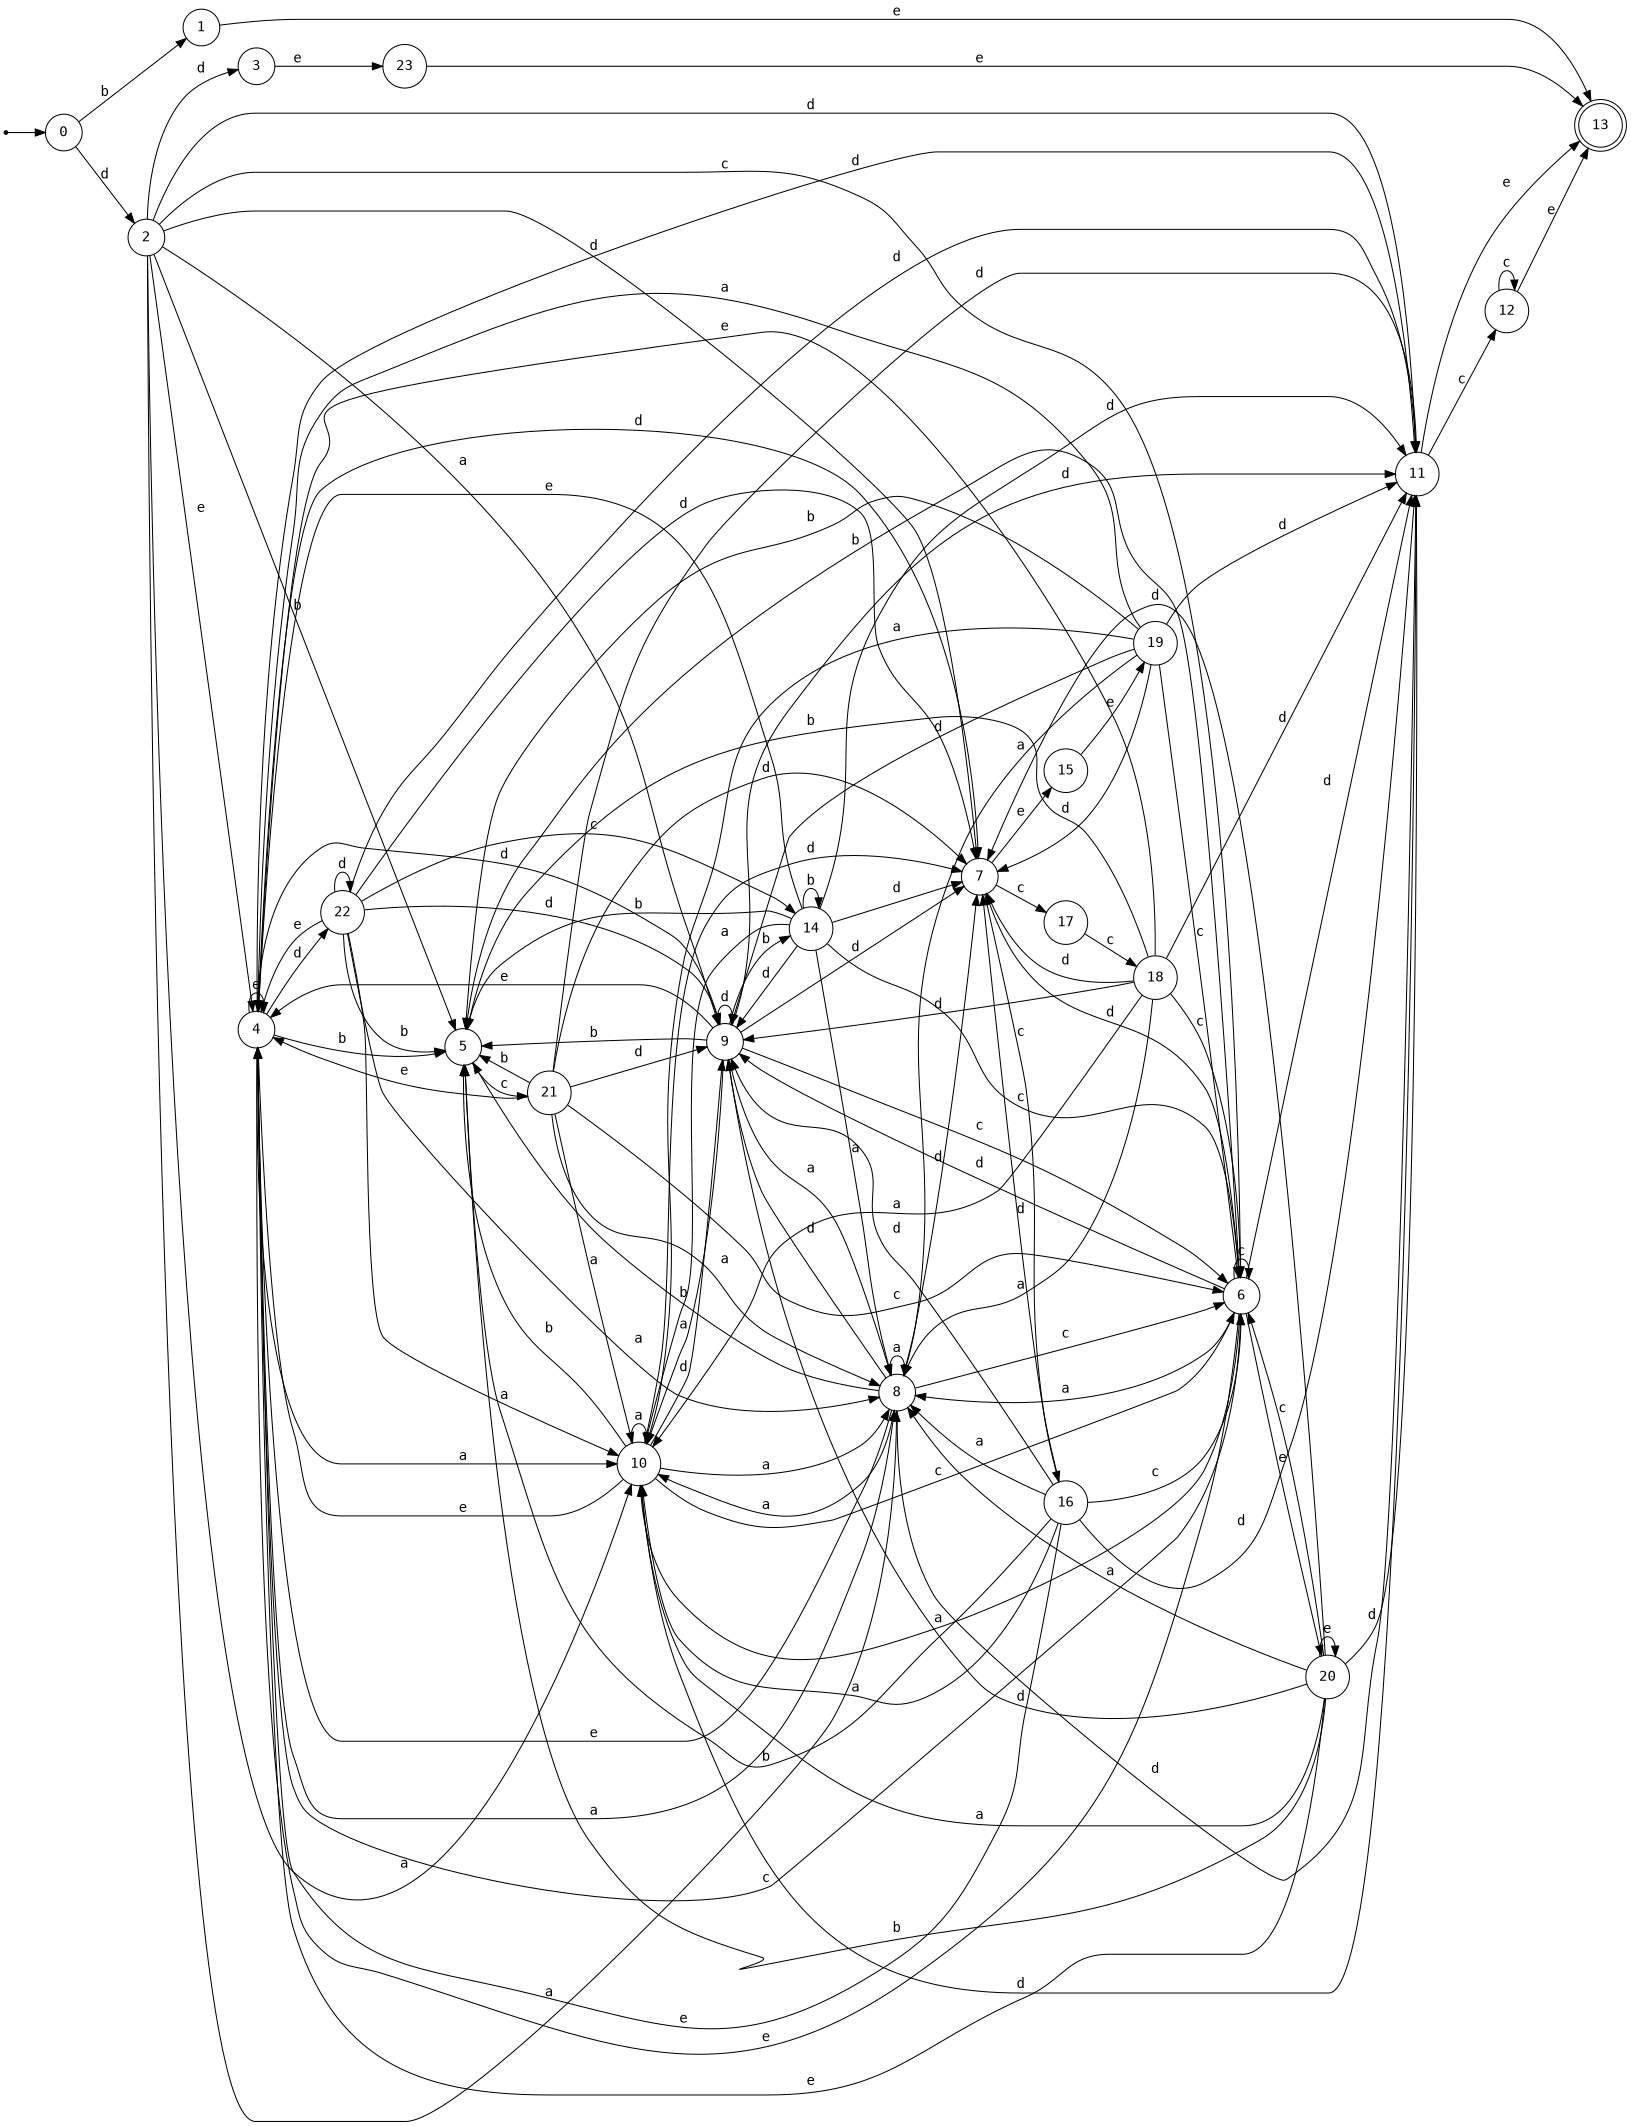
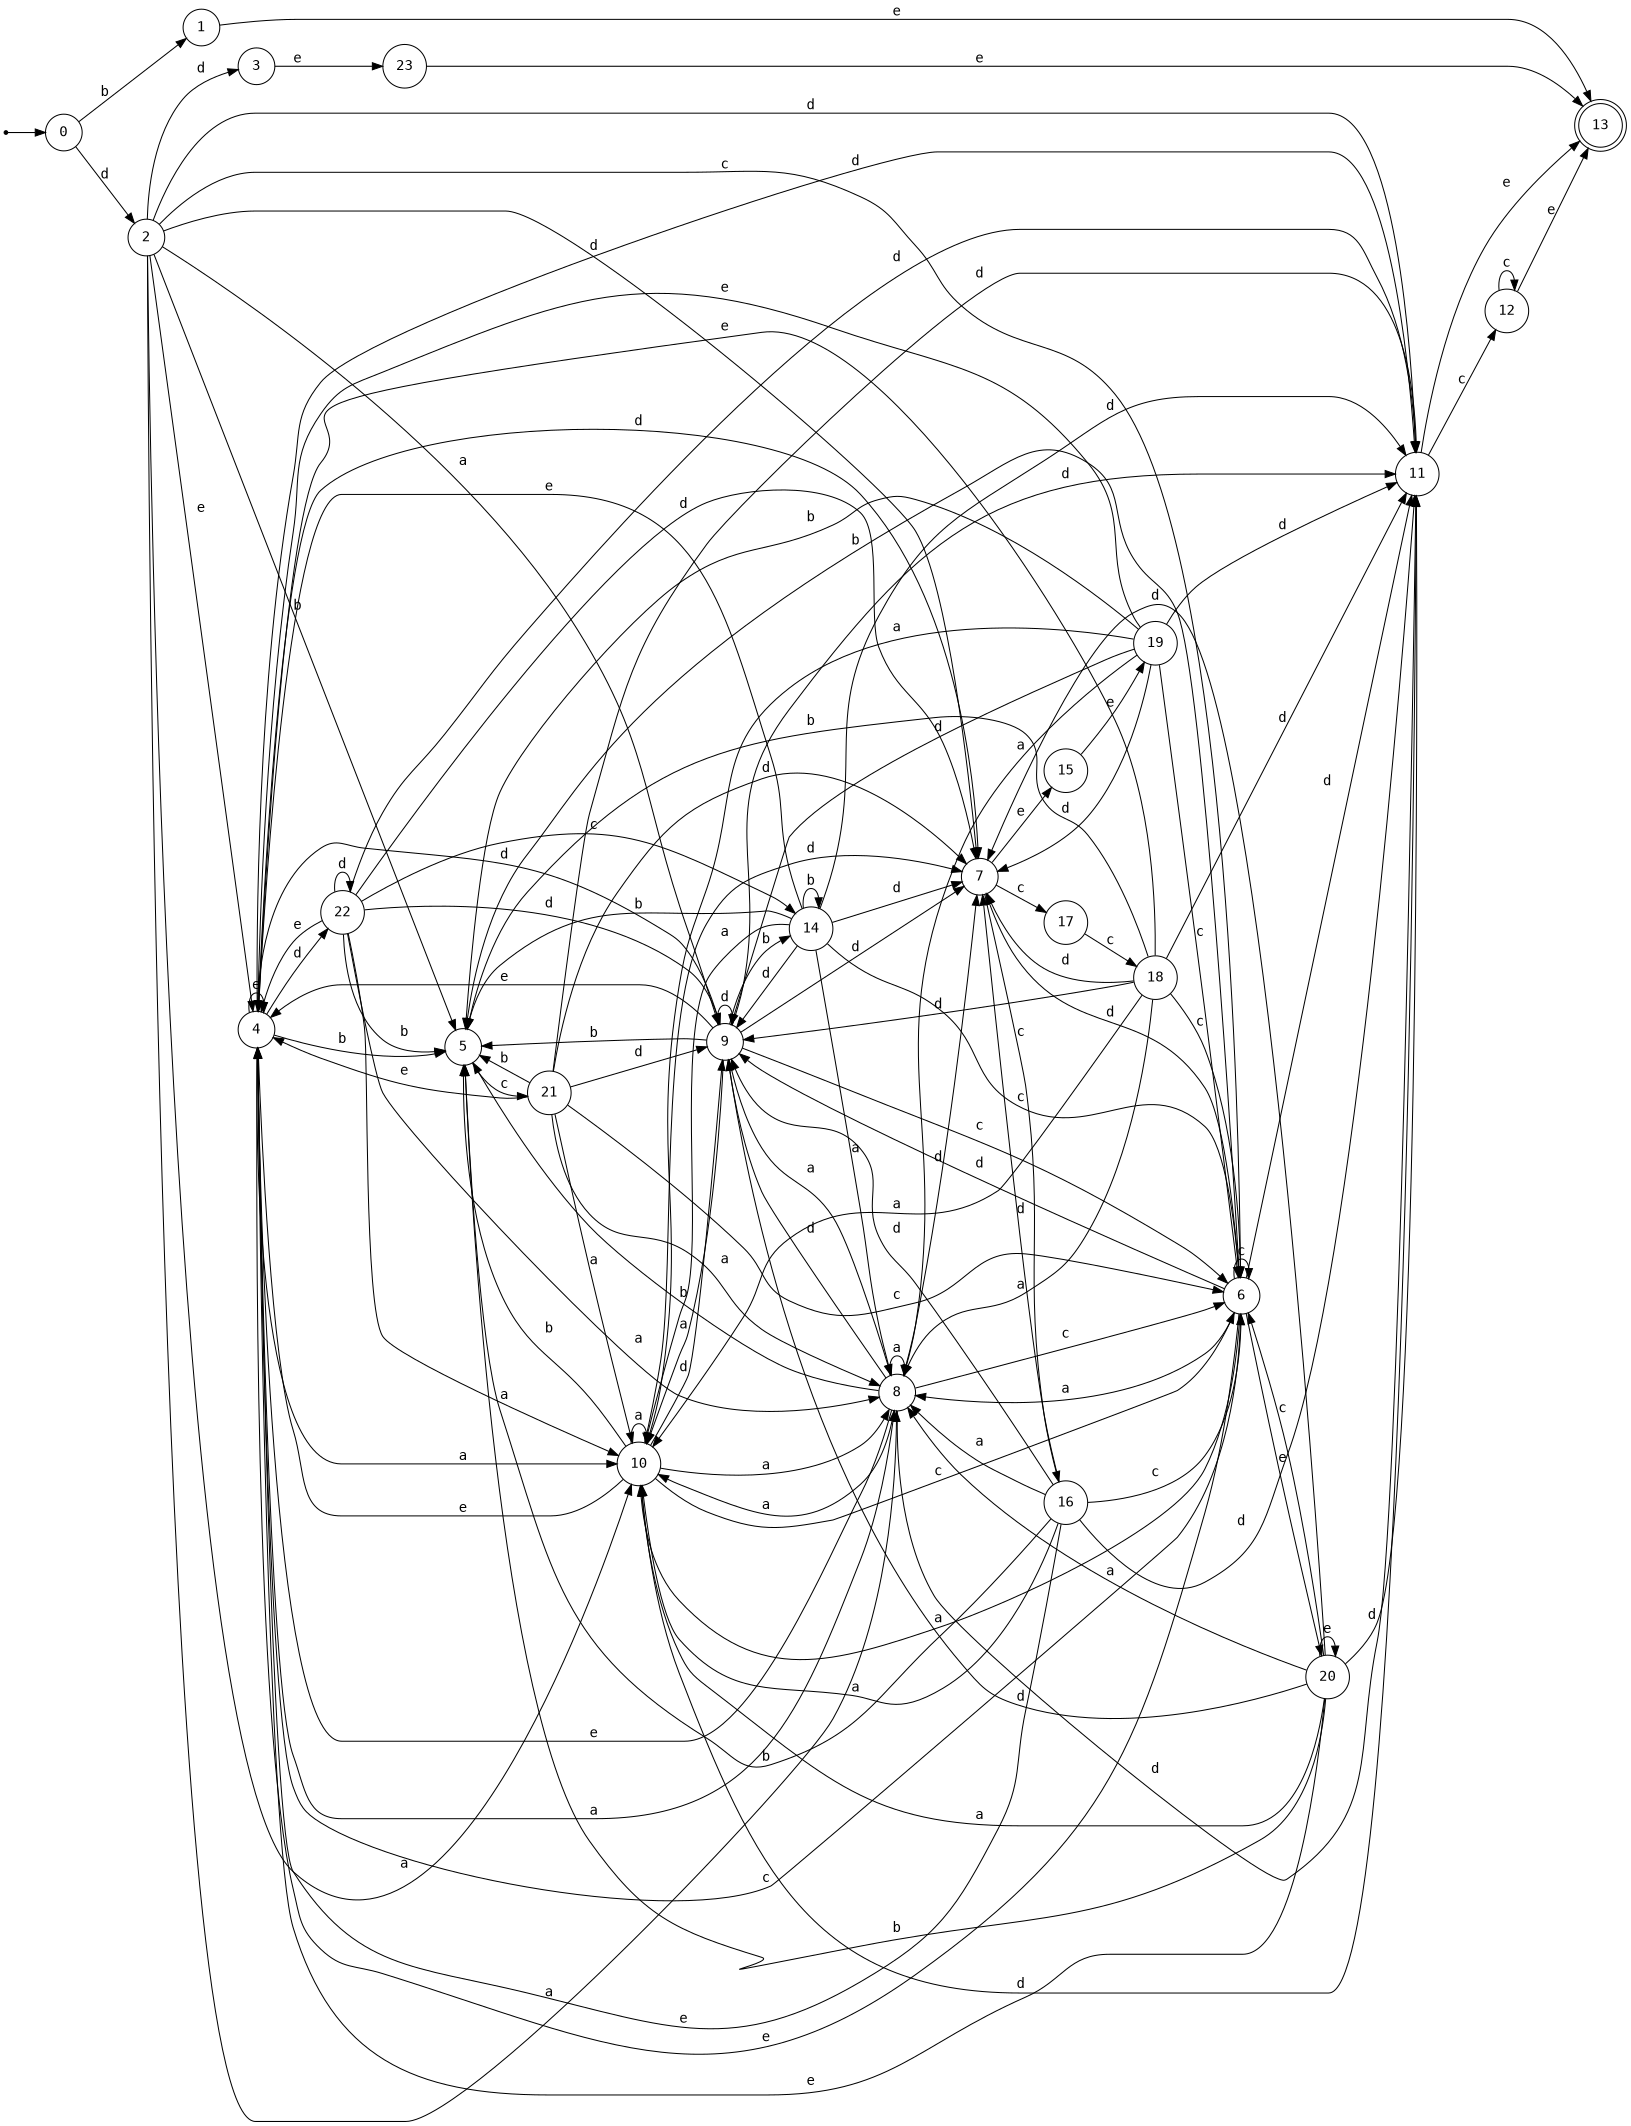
  digraph {
    fontname="DejaVu Sans Mono"
    rankdir=LR
    node [fontname="DejaVu Sans Mono" shape=circle]
    edge [fontname="DejaVu Sans Mono"]
    dummy0 [shape=point]
    0
    1
    2
    13 [shape=doublecircle]
    3
    4
    5
    6
    7
    8
    9
    10
    11
    23
    22
    21
    20
    15
    16
    17
    14
    12
    19
    18
    dummy0 -> 0
    0 -> 1 [label=b]
    0 -> 2 [label=d]
    1 -> 13 [label=e]
    2 -> 3 [label=d]
    2 -> 4 [label=e]
    2 -> 5 [label=b]
    2 -> 6 [label=c]
    2 -> 7 [label=d]
    2 -> 8 [label=a]
    2 -> 9 [label=a]
    2 -> 10 [label=a]
    2 -> 11 [label=d]
    3 -> 23 [label=e]
    4 -> 4 [label=e]
    4 -> 5 [label=b]
    4 -> 6 [label=c]
    4 -> 7 [label=d]
    4 -> 8 [label=a]
    4 -> 9 [label=d]
    4 -> 10 [label=a]
    4 -> 11 [label=d]
    4 -> 22 [label=d]
    5 -> 21 [label=c]
    6 -> 4 [label=e]
    6 -> 5 [label=b]
    6 -> 6 [label=c]
    6 -> 7 [label=d]
    6 -> 8 [label=a]
    6 -> 9 [label=d]
    6 -> 10 [label=a]
    6 -> 11 [label=d]
    6 -> 20 [label=e]
    7 -> 15 [label=e]
    7 -> 16 [label=c]
    7 -> 17 [label=c]
    8 -> 4 [label=e]
    8 -> 5 [label=b]
    8 -> 6 [label=c]
    8 -> 7 [label=d]
    8 -> 8 [label=a]
    8 -> 9 [label=d]
    8 -> 10 [label=a]
    8 -> 11 [label=d]
    9 -> 4 [label=e]
    9 -> 5 [label=b]
    9 -> 6 [label=c]
    9 -> 7 [label=d]
    9 -> 8 [label=a]
    9 -> 9 [label=d]
    9 -> 10 [label=a]
    9 -> 11 [label=d]
    9 -> 14 [label=b]
    10 -> 4 [label=e]
    10 -> 5 [label=b]
    10 -> 6 [label=c]
    10 -> 7 [label=d]
    10 -> 8 [label=a]
    10 -> 9 [label=d]
    10 -> 10 [label=a]
    10 -> 11 [label=d]
    11 -> 13 [label=e]
    11 -> 12 [label=c]
    23 -> 13 [label=e]
    22 -> 4 [label=e]
    22 -> 5 [label=b]
    22 -> 7 [label=d]
    22 -> 8 [label=a]
    22 -> 9 [label=d]
    22 -> 10 [label=a]
    22 -> 11 [label=d]
    22 -> 22 [label=d]
    22 -> 14 [label=c]
    21 -> 4 [label=e]
    21 -> 5 [label=b]
    21 -> 6 [label=c]
    21 -> 7 [label=d]
    21 -> 8 [label=a]
    21 -> 9 [label=d]
    21 -> 10 [label=a]
    21 -> 11 [label=d]
    20 -> 4 [label=e]
    20 -> 5 [label=b]
    20 -> 6 [label=c]
    20 -> 7 [label=d]
    20 -> 8 [label=a]
    20 -> 9 [label=d]
    20 -> 10 [label=a]
    20 -> 11 [label=d]
    20 -> 20 [label=e]
    15 -> 19 [label=e]
    16 -> 4 [label=e]
    16 -> 5 [label=b]
    16 -> 6 [label=c]
    16 -> 7 [label=d]
    16 -> 8 [label=a]
    16 -> 9 [label=d]
    16 -> 10 [label=a]
    16 -> 11 [label=d]
    17 -> 18 [label=c]
    14 -> 4 [label=e]
    14 -> 5 [label=b]
    14 -> 6 [label=c]
    14 -> 7 [label=d]
    14 -> 8 [label=a]
    14 -> 9 [label=d]
    14 -> 10 [label=a]
    14 -> 11 [label=d]
    14 -> 14 [label=b]
    12 -> 13 [label=e]
    12 -> 12 [label=c]
-   19 -> 4 [label=a]
+   19 -> 4 [label=e]
    19 -> 5 [label=b]
    19 -> 6 [label=c]
    19 -> 7 [label=d]
    19 -> 8 [label=a]
    19 -> 9 [label=d]
    19 -> 10 [label=a]
    19 -> 11 [label=d]
    18 -> 4 [label=e]
    18 -> 5 [label=b]
    18 -> 6 [label=c]
    18 -> 7 [label=d]
    18 -> 8 [label=a]
    18 -> 9 [label=d]
    18 -> 10 [label=a]
    18 -> 11 [label=d]
  }
